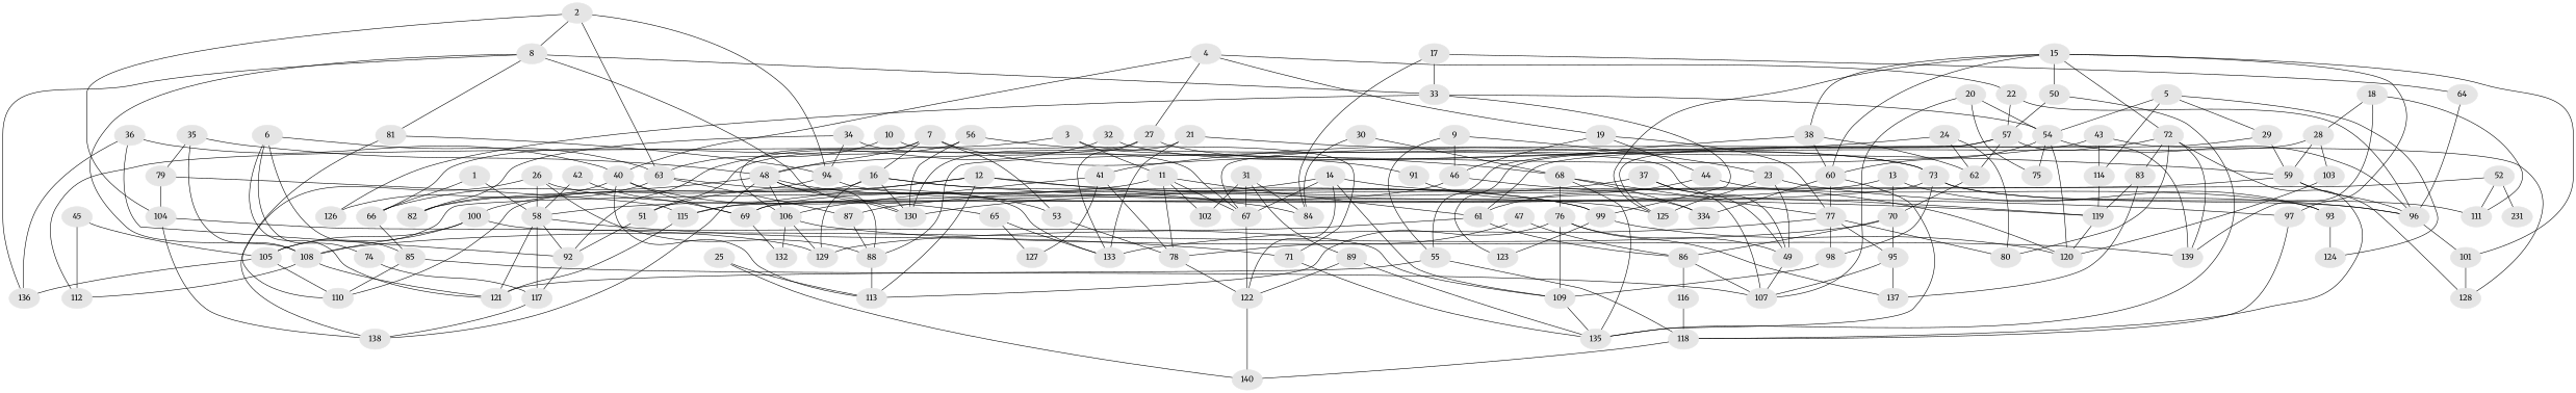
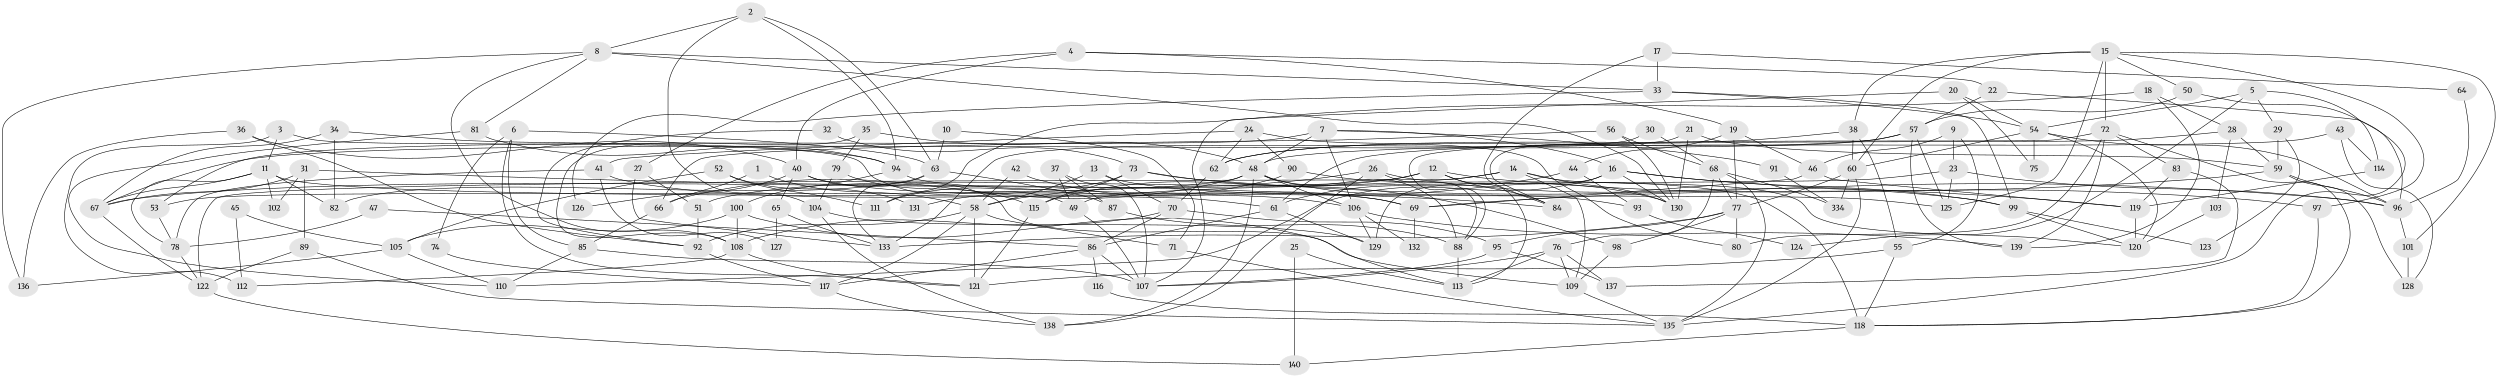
  graph {
    fontname=Merriweather
    node [color=gray90 fontname=Merriweather style=filled]
    edge [fontname=Merriweather]
    1
    58
    66
    121
    71
    92
    117
    85
    2
    8
    63
    94
    104
    33
    81
    108
    130
    136
    82
    133
    87
    125
    100
    129
    138
    3
    11
    49
    112
    61
    67
    78
    102
    107
    4
    19
    22
    27
    40
    46
    44
    77
    57
    96
    51
    73
    113
    126
    65
    69
    5
    29
    54
    114
    124
    59
    123
    120
    60
    75
    119
    6
    74
    110
    7
    16
    48
    53
    91
    106
    99
    88
    n73 [label=334]
    139
    132
    9
    23
    55
    118
    10
    135
    86
    122
    12
    84
    97
    115
    13
    70
    93
    95
    14
    109
    140
    15
    38
    50
    72
    101
    62
    80
    83
    128
    17
    64
    18
    28
    111
    103
    98
    20
    21
    24
    41
+   90
    127
-   131 [label=231]
+   131
    25
    26
    30
    68
    76
    31
    89
    32
    34
    35
    79
    36
    37
    42
    43
    45
    105
    47
    116
    52
    56
    137
    1 -- 58
    1 -- 66
    58 -- 121
    58 -- 71
    58 -- 92
    58 -- 117
    66 -- 85
    71 -- 135
    92 -- 117
    117 -- 138
    85 -- 107
    85 -- 110
    2 -- 8
    2 -- 63
    2 -- 94
    2 -- 104
    8 -- 33
    8 -- 81
    8 -- 108
    8 -- 130
    8 -- 136
    63 -- 82
    63 -- 133
    63 -- 87
    94 -- 125
    94 -- 100
    104 -- 129
    104 -- 138
    33 -- 126
    33 -- 54
    33 -- 99
    81 -- 94
    81 -- 110
    108 -- 121
    108 -- 112
    87 -- 88
    100 -- 108
    100 -- 109
    100 -- 105
    3 -- 11
    3 -- 49
    3 -- 112
    11 -- 82
    11 -- 61
    11 -- 67
    11 -- 78
    11 -- 102
    49 -- 107
    61 -- 129
    61 -- 86
    67 -- 122
    78 -- 122
    4 -- 19
    4 -- 22
    4 -- 27
    4 -- 40
    19 -- 46
    19 -- 44
    19 -- 77
    22 -- 57
    22 -- 96
    27 -- 133
    27 -- 51
-   27 -- 73
    40 -- 113
    40 -- 126
    40 -- 65
    40 -- 69
    46 -- 69
    46 -- 119
    44 -- 61
    44 -- 93
    77 -- 133
    77 -- 95
    77 -- 80
    77 -- 98
    57 -- 125
    57 -- 67
    57 -- 139
    57 -- 62
    96 -- 101
    51 -- 92
    73 -- 96
    73 -- 115
    73 -- 111
    73 -- 98
    65 -- 133
    65 -- 127
    69 -- 132
    5 -- 29
    5 -- 54
    5 -- 114
    5 -- 124
    29 -- 59
    29 -- 123
    54 -- 96
    54 -- 120
    54 -- 60
    54 -- 75
    114 -- 119
    59 -- 96
    59 -- 69
    59 -- 128
    60 -- 77
    60 -- n73
    60 -- 135
    119 -- 120
    6 -- 121
    6 -- 85
    6 -- 63
    6 -- 74
    74 -- 117
    7 -- 16
    7 -- 48
    7 -- 53
    7 -- 91
    7 -- 106
    16 -- 130
    16 -- 129
    16 -- 119
    16 -- 110
    16 -- 99
    48 -- 66
    48 -- 130
    48 -- 138
    48 -- 53
    48 -- 106
    48 -- 88
    53 -- 78
    91 -- n73
    106 -- 129
    106 -- 139
    106 -- 132
    99 -- 123
    99 -- 120
    88 -- 113
    9 -- 46
    9 -- 23
    9 -- 55
    23 -- 125
    23 -- 49
    23 -- 96
    55 -- 121
    55 -- 118
    118 -- 140
    10 -- 71
    10 -- 63
+   86 -- 117
    86 -- 107
    86 -- 116
    122 -- 140
    12 -- 51
    12 -- 113
    12 -- 84
    12 -- 97
    12 -- 115
    97 -- 118
    115 -- 121
    13 -- 58
    13 -- 70
    13 -- 93
    70 -- 108
    70 -- 86
    70 -- 95
    93 -- 124
    95 -- 107
    95 -- 137
    14 -- 130
    14 -- 67
    14 -- 120
    14 -- 122
    14 -- 109
    109 -- 135
    15 -- 125
    15 -- 60
    15 -- 97
    15 -- 38
    15 -- 50
    15 -- 72
    15 -- 101
    38 -- 60
    38 -- 55
    38 -- 62
    50 -- 57
    50 -- 135
    72 -- 88
    72 -- 139
    72 -- 118
    72 -- 80
    72 -- 83
    101 -- 128
    62 -- 70
    83 -- 119
    83 -- 137
    17 -- 33
    17 -- 84
    17 -- 64
    64 -- 96
    18 -- 139
    18 -- 28
    18 -- 111
    28 -- 61
    28 -- 59
    28 -- 103
    103 -- 120
    98 -- 109
    20 -- 107
    20 -- 54
    20 -- 75
    21 -- 130
    21 -- 133
    21 -- 59
    24 -- 62
    24 -- 80
    24 -- 41
+   24 -- 90
    41 -- 78
    41 -- 106
    41 -- 127
+   90 -- 118
+   90 -- 131
    25 -- 113
    25 -- 140
    26 -- 58
    26 -- 138
    26 -- 99
    26 -- 88
    30 -- 84
    30 -- 68
    68 -- 77
    68 -- n73
    68 -- 135
    68 -- 76
-   76 -- 49
+   76 -- 107
    76 -- 113
    76 -- 109
    76 -- 137
    31 -- 67
    31 -- 102
    31 -- 84
    31 -- 89
    89 -- 135
    89 -- 122
    32 -- 92
    32 -- 73
    34 -- 94
    34 -- 82
    34 -- 67
    35 -- 108
    35 -- 48
    35 -- 79
    79 -- 104
    79 -- 115
    36 -- 92
    36 -- 136
    36 -- 40
    37 -- 87
    37 -- 49
    37 -- 107
    42 -- 58
    42 -- 69
    43 -- 114
    43 -- 48
    43 -- 128
    45 -- 112
    45 -- 105
    105 -- 136
    105 -- 110
    47 -- 78
    47 -- 86
    116 -- 118
    52 -- 111
    52 -- 131
    52 -- 105
    56 -- 66
    56 -- 130
    56 -- 68
  }
